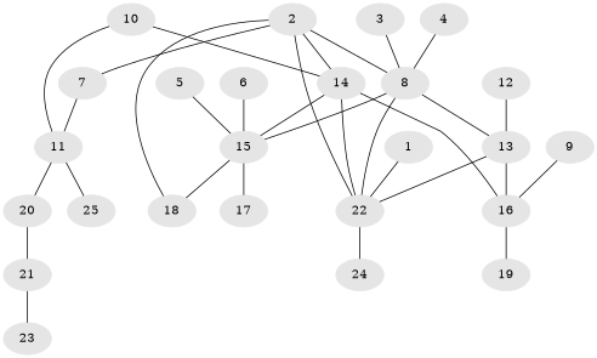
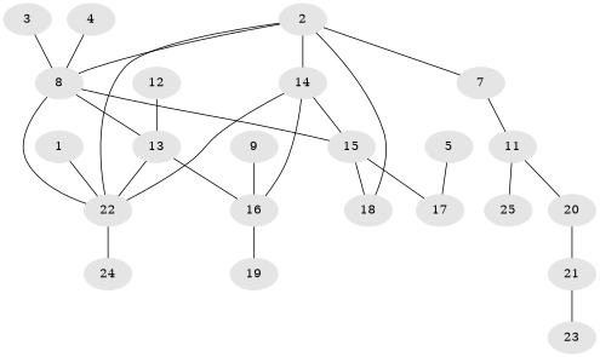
  graph {
    fontname="DejaVu Serif"
    node [color=gray90 fontname="DejaVu Serif" style=filled]
    edge [fontname="DejaVu Serif" weight=1.0]
    1
    22
    24
    2
    7
    8
    14
    18
    11
    15
    13
    16
    3
    4
    5
    17
-   6
    25
    20
    9
    19
-   10
    21
    23
    12
    1 -- 22
    22 -- 24
    2 -- 22
    2 -- 7
    2 -- 8
    2 -- 14
    2 -- 18
    7 -- 11
    8 -- 22
    8 -- 15
    8 -- 13
    14 -- 22
    14 -- 15
    14 -- 16
    11 -- 25
    11 -- 20
    15 -- 18
    15 -- 17
    13 -- 22
    13 -- 16
    16 -- 19
    3 -- 8
    4 -- 8
-   5 -- 15
-   6 -- 15
+   5 -- 17
    20 -- 21
    9 -- 16
-   10 -- 14
-   10 -- 11
    21 -- 23
    12 -- 13
  }
